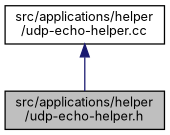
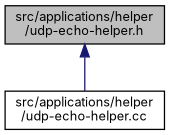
  digraph {
    fontname=Inter
    node [color=black fontname=Inter fontsize=10 shape=record style=filled]
    n1 [fillcolor=grey75 fontcolor=black height=0.2 label="src/applications/helper\l/udp-echo-helper.h" width=0.4]
    n2 [fillcolor=white height=0.2 label="src/applications/helper\l/udp-echo-helper.cc" width=0.4]
-   n2 -> n1 [color=midnightblue dir=back fontname=Inter fontsize=10 labelfontname=Helvetica labelfontsize=10 style=solid]
+   n1 -> n2 [color=midnightblue dir=back fontname=Inter fontsize=10 labelfontname=Helvetica labelfontsize=10 style=solid]
  }
